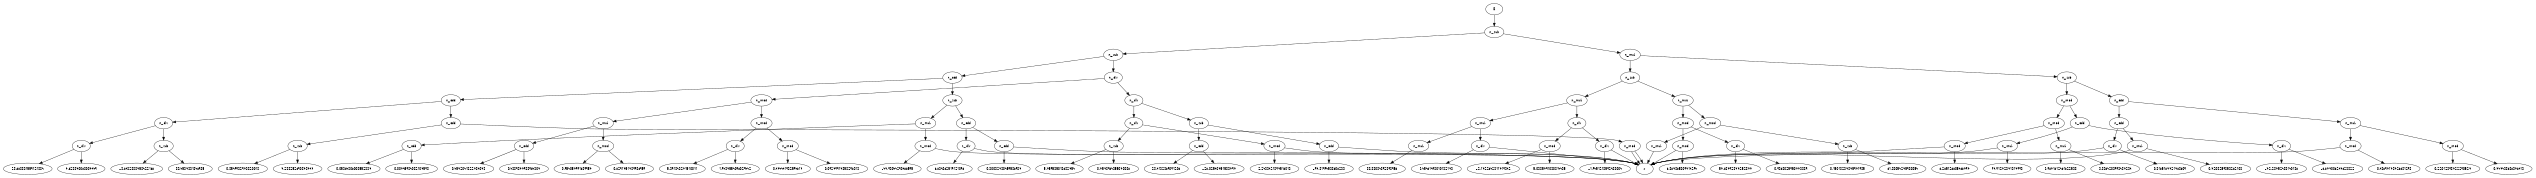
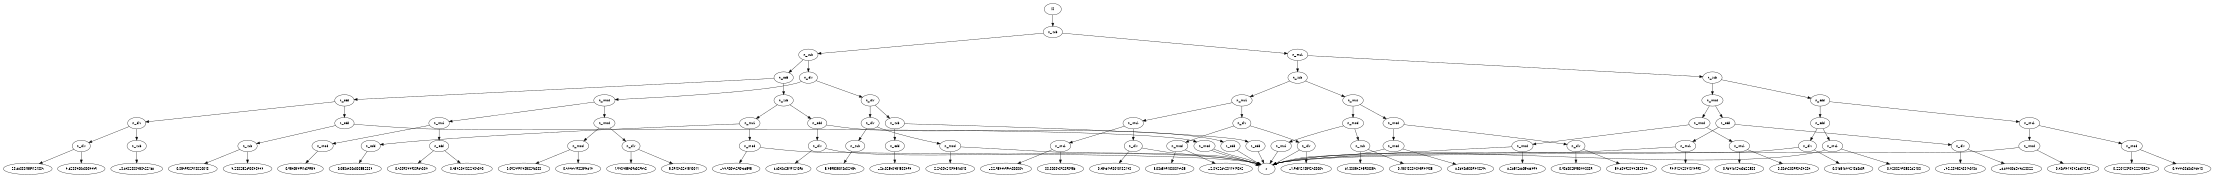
  digraph {
    fontname="Patrick Hand"
    node [fontname="Patrick Hand"]
    edge [fontname="Patrick Hand"]
    n1 [label=I8]
    n2 [label=n_sub]
    n3 [label=n_sub]
    n4 [label=n_mul]
    n5 [label=n_add]
    n6 [label=n_div]
    n7 [label=n_sub]
    n8 [label=n_sub]
    n9 [label=n_add]
    n10 [label=n_sub]
    n11 [label=n_mod]
    n12 [label=n_div]
    n13 [label=n_div]
    n14 [label=n_add]
    n15 [label=n_mul]
    n16 [label=n_add]
    n17 [label=n_div]
    n18 [label=n_sub]
    n19 [label=n_sub]
    n20 [label=n_mod]
    n21 [label=7.623870068007449]
    n22 [label=28.668831559121884]
-   n23 [label=83.4537331846985]
    n24 [label=-3.6432888758422166]
    n25 [label=7.238252690873747]
-   n26 [label=0.8549932973820018]
+   n26 [label=0.8549932913820018]
    n27 [label=x]
    n28 [label=n_add]
    n29 [label=n_mod]
    n30 [label=n_div]
    n31 [label=n_add]
-   n32 [label=0.00745984082107598]
    n33 [label=0.05364806008552337]
    n34 [label=-47.93044290466595]
    n35 [label=6.634862519121096]
-   n36 [label=0.30032730459586987]
    n37 [label=n_mul]
    n38 [label=n_mod]
    n39 [label=n_div]
    n40 [label=n_sub]
    n41 [label=n_add]
    n42 [label=n_mod]
    n43 [label=n_div]
    n44 [label=n_mod]
    n45 [label=0.4389377933964307]
    n46 [label=0.4572041322784073]
-   n47 [label=0.6291751789986959]
    n48 [label=0.954057991689957]
-   n49 [label=1.9437554096029442]
-   n50 [label=5.391843271510011]
-   n51 [label=0.09279917858296313]
+   n49 [label=1.9737554096029442]
+   n50 [label=5.391843241510011]
+   n51 [label=0.09279917858296383]
    n52 [label=0.474441932594617]
    n53 [label=n_mod]
    n54 [label=n_sub]
    n55 [label=n_add]
    n56 [label=n_add]
    n57 [label=2.2433421897516013]
-   n58 [label=0.7578964355078086]
    n59 [label=5.759535013682754]
    n60 [label=-26.02540751583797]
-   n61 [label=28.4132369091206]
-   n62 [label=-97.81994538606233]
    n63 [label=n_mul]
    n64 [label=n_mul]
    n65 [label=n_mod]
    n66 [label=n_add]
    n67 [label=n_mul]
    n68 [label=n_div]
    n69 [label=n_mod]
    n70 [label=n_mod]
    n71 [label=n_div]
    n72 [label=n_mul]
    n73 [label=n_mod]
    n74 [label=n_div]
    n75 [label=0.45461498010132173]
    n76 [label=88.83084892898956]
-   n78 [label=-2.1722642311719342]
-   n79 [label=5.0385791030814435]
+   n77 [label=-22.957449944330804]
+   n78 [label=-2.8722642311719342]
+   n79 [label=5.0365791030814435]
    n80 [label=-1.9451218592488004]
    n81 [label=n_div]
    n82 [label=n_mod]
    n83 [label=n_sub]
    n84 [label=n_mul]
    n85 [label=0.9363025950773889]
    n86 [label=57.63792877252877]
-   n87 [label=6.867865309714294]
+   n87 [label=6.867865309718294]
    n88 [label=61.33054275980854]
    n89 [label=0.15018237875971985]
    n90 [label=n_mod]
    n91 [label=n_add]
    n92 [label=n_add]
    n93 [label=n_mul]
    n94 [label=n_mod]
    n95 [label=n_mul]
    n96 [label=n_div]
    n97 [label=n_mul]
    n98 [label=6.265126605466797]
    n99 [label=3.8364203993487234]
-   n100 [label=0.9671612461622538]
+   n100 [label=0.9671612460622538]
    n101 [label=-6.677006247623822]
    n102 [label=-72.28752483140136]
    n103 [label=97.91272371317993]
    n104 [label=n_div]
    n105 [label=n_mul]
    n106 [label=n_mod]
    n107 [label=n_mod]
-   n108 [label=0.3165167721768609]
-   n109 [label=0.7208259853262103]
+   n108 [label=0.3165167721868609]
+   n109 [label=0.7208279853262103]
    n110 [label=0.43697173726681293]
    n111 [label=0.747438636376413]
    n112 [label=0.22012398722290527]
    n1 -> n2
    n2 -> n3
    n2 -> n4
    n3 -> n5
    n3 -> n6
    n4 -> n7
    n4 -> n8
    n5 -> n9
    n5 -> n10
    n6 -> n11
    n6 -> n12
    n7 -> n63
    n7 -> n64
    n8 -> n65
    n8 -> n66
    n9 -> n13
    n9 -> n14
    n10 -> n15
    n10 -> n16
    n11 -> n37
    n11 -> n38
    n12 -> n39
    n12 -> n40
    n13 -> n17
    n13 -> n18
    n14 -> n19
    n14 -> n20
    n15 -> n28
    n15 -> n29
    n16 -> n30
    n16 -> n31
    n17 -> n21
    n17 -> n22
-   n18 -> n23
    n18 -> n24
    n19 -> n25
    n19 -> n26
    n20 -> n27
    n20 -> n27
-   n28 -> n32
    n28 -> n33
    n29 -> n27
    n29 -> n34
    n30 -> n27
    n30 -> n35
    n31 -> n27
-   n31 -> n36
    n37 -> n41
    n37 -> n42
    n38 -> n43
    n38 -> n44
    n39 -> n53
    n39 -> n54
    n40 -> n55
    n40 -> n56
    n41 -> n45
    n41 -> n46
-   n42 -> n47
    n42 -> n48
    n43 -> n49
    n43 -> n50
    n44 -> n51
    n44 -> n52
    n53 -> n27
    n53 -> n57
-   n54 -> n58
    n54 -> n59
    n55 -> n60
-   n55 -> n61
    n56 -> n27
-   n56 -> n62
    n63 -> n67
    n63 -> n68
    n64 -> n69
    n64 -> n70
    n65 -> n90
    n65 -> n91
    n66 -> n92
    n66 -> n93
    n67 -> n71
    n67 -> n72
    n68 -> n73
    n68 -> n74
    n69 -> n81
    n69 -> n82
    n70 -> n83
    n70 -> n84
    n71 -> n27
    n71 -> n75
    n72 -> n76
+   n72 -> n77
    n73 -> n78
    n73 -> n79
    n74 -> n27
    n74 -> n80
    n81 -> n85
    n81 -> n86
    n82 -> n27
    n82 -> n87
    n83 -> n88
    n83 -> n89
    n84 -> n27
    n90 -> n94
    n90 -> n95
    n91 -> n96
    n91 -> n97
    n92 -> n104
    n92 -> n105
    n93 -> n106
    n93 -> n107
    n94 -> n27
    n94 -> n98
    n95 -> n99
    n95 -> n100
    n96 -> n101
    n96 -> n102
    n97 -> n27
    n97 -> n103
    n104 -> n27
    n104 -> n108
    n105 -> n27
    n105 -> n109
    n106 -> n27
    n106 -> n110
    n107 -> n111
    n107 -> n112
  }
